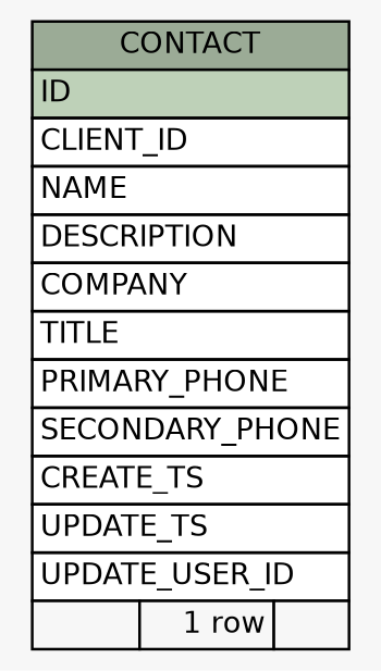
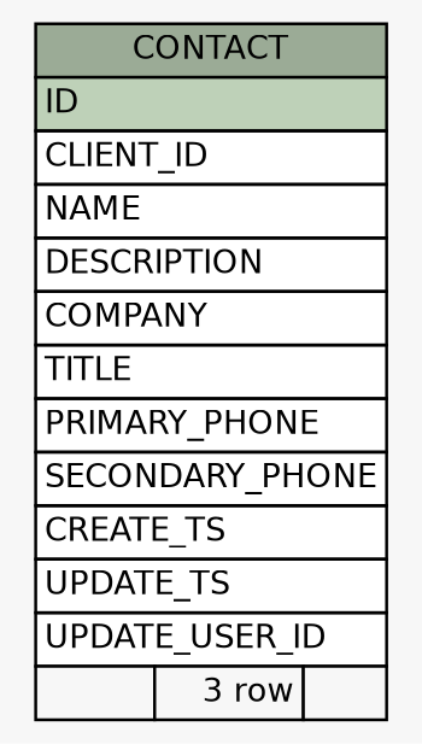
  digraph {
    bgcolor="#f7f7f7"
    fontname=Helvetica
    fontsize=11
    nodesep=0.18
    rankdir=RL
    ranksep=0.46
-   n1 [fontname=Helvetica fontsize=11 label=<     <TABLE BORDER="0" CELLBORDER="1" CELLSPACING="0" BGCOLOR="#ffffff">       <TR><TD COLSPAN="3" BGCOLOR="#9bab96" ALIGN="CENTER">CONTACT</TD></TR>       <TR><TD PORT="ID" COLSPAN="3" BGCOLOR="#bed1b8" ALIGN="LEFT">ID</TD></TR>       <TR><TD PORT="CLIENT_ID" COLSPAN="3" ALIGN="LEFT">CLIENT_ID</TD></TR>       <TR><TD PORT="NAME" COLSPAN="3" ALIGN="LEFT">NAME</TD></TR>       <TR><TD PORT="DESCRIPTION" COLSPAN="3" ALIGN="LEFT">DESCRIPTION</TD></TR>       <TR><TD PORT="COMPANY" COLSPAN="3" ALIGN="LEFT">COMPANY</TD></TR>       <TR><TD PORT="TITLE" COLSPAN="3" ALIGN="LEFT">TITLE</TD></TR>       <TR><TD PORT="PRIMARY_PHONE" COLSPAN="3" ALIGN="LEFT">PRIMARY_PHONE</TD></TR>       <TR><TD PORT="SECONDARY_PHONE" COLSPAN="3" ALIGN="LEFT">SECONDARY_PHONE</TD></TR>       <TR><TD PORT="CREATE_TS" COLSPAN="3" ALIGN="LEFT">CREATE_TS</TD></TR>       <TR><TD PORT="UPDATE_TS" COLSPAN="3" ALIGN="LEFT">UPDATE_TS</TD></TR>       <TR><TD PORT="UPDATE_USER_ID" COLSPAN="3" ALIGN="LEFT">UPDATE_USER_ID</TD></TR>       <TR><TD ALIGN="LEFT" BGCOLOR="#f7f7f7">  </TD><TD ALIGN="RIGHT" BGCOLOR="#f7f7f7">1 row</TD><TD ALIGN="RIGHT" BGCOLOR="#f7f7f7">  </TD></TR>     </TABLE>> shape=plaintext]
+   n1 [fontname=Helvetica fontsize=11 label=<     <TABLE BORDER="0" CELLBORDER="1" CELLSPACING="0" BGCOLOR="#ffffff">       <TR><TD COLSPAN="3" BGCOLOR="#9bab96" ALIGN="CENTER">CONTACT</TD></TR>       <TR><TD PORT="ID" COLSPAN="3" BGCOLOR="#bed1b8" ALIGN="LEFT">ID</TD></TR>       <TR><TD PORT="CLIENT_ID" COLSPAN="3" ALIGN="LEFT">CLIENT_ID</TD></TR>       <TR><TD PORT="NAME" COLSPAN="3" ALIGN="LEFT">NAME</TD></TR>       <TR><TD PORT="DESCRIPTION" COLSPAN="3" ALIGN="LEFT">DESCRIPTION</TD></TR>       <TR><TD PORT="COMPANY" COLSPAN="3" ALIGN="LEFT">COMPANY</TD></TR>       <TR><TD PORT="TITLE" COLSPAN="3" ALIGN="LEFT">TITLE</TD></TR>       <TR><TD PORT="PRIMARY_PHONE" COLSPAN="3" ALIGN="LEFT">PRIMARY_PHONE</TD></TR>       <TR><TD PORT="SECONDARY_PHONE" COLSPAN="3" ALIGN="LEFT">SECONDARY_PHONE</TD></TR>       <TR><TD PORT="CREATE_TS" COLSPAN="3" ALIGN="LEFT">CREATE_TS</TD></TR>       <TR><TD PORT="UPDATE_TS" COLSPAN="3" ALIGN="LEFT">UPDATE_TS</TD></TR>       <TR><TD PORT="UPDATE_USER_ID" COLSPAN="3" ALIGN="LEFT">UPDATE_USER_ID</TD></TR>       <TR><TD ALIGN="LEFT" BGCOLOR="#f7f7f7">  </TD><TD ALIGN="RIGHT" BGCOLOR="#f7f7f7">3 row</TD><TD ALIGN="RIGHT" BGCOLOR="#f7f7f7">  </TD></TR>     </TABLE>> shape=plaintext]
  }
